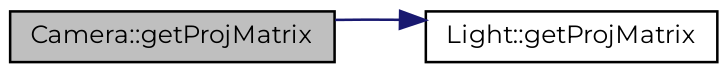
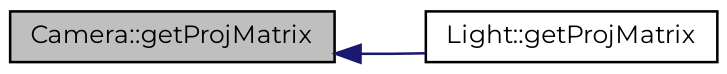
  digraph {
    rankdir=LR
    fontname=Montserrat
    node [color=black fontname=Montserrat fontsize=10 shape=record style=filled]
    n1 [fillcolor=grey75 fontcolor=black height=0.2 label="Camera::getProjMatrix" width=0.4]
    n2 [fillcolor=white height=0.2 label="Light::getProjMatrix" width=0.4]
-   n2 -> n1 [color=midnightblue dir=back fontname=Montserrat fontsize=10 labelfontname=Helvetica labelfontsize=10 style=solid]
+   n1 -> n2 [color=midnightblue dir=back fontname=Montserrat fontsize=10 labelfontname=Helvetica labelfontsize=10 style=solid]
  }
